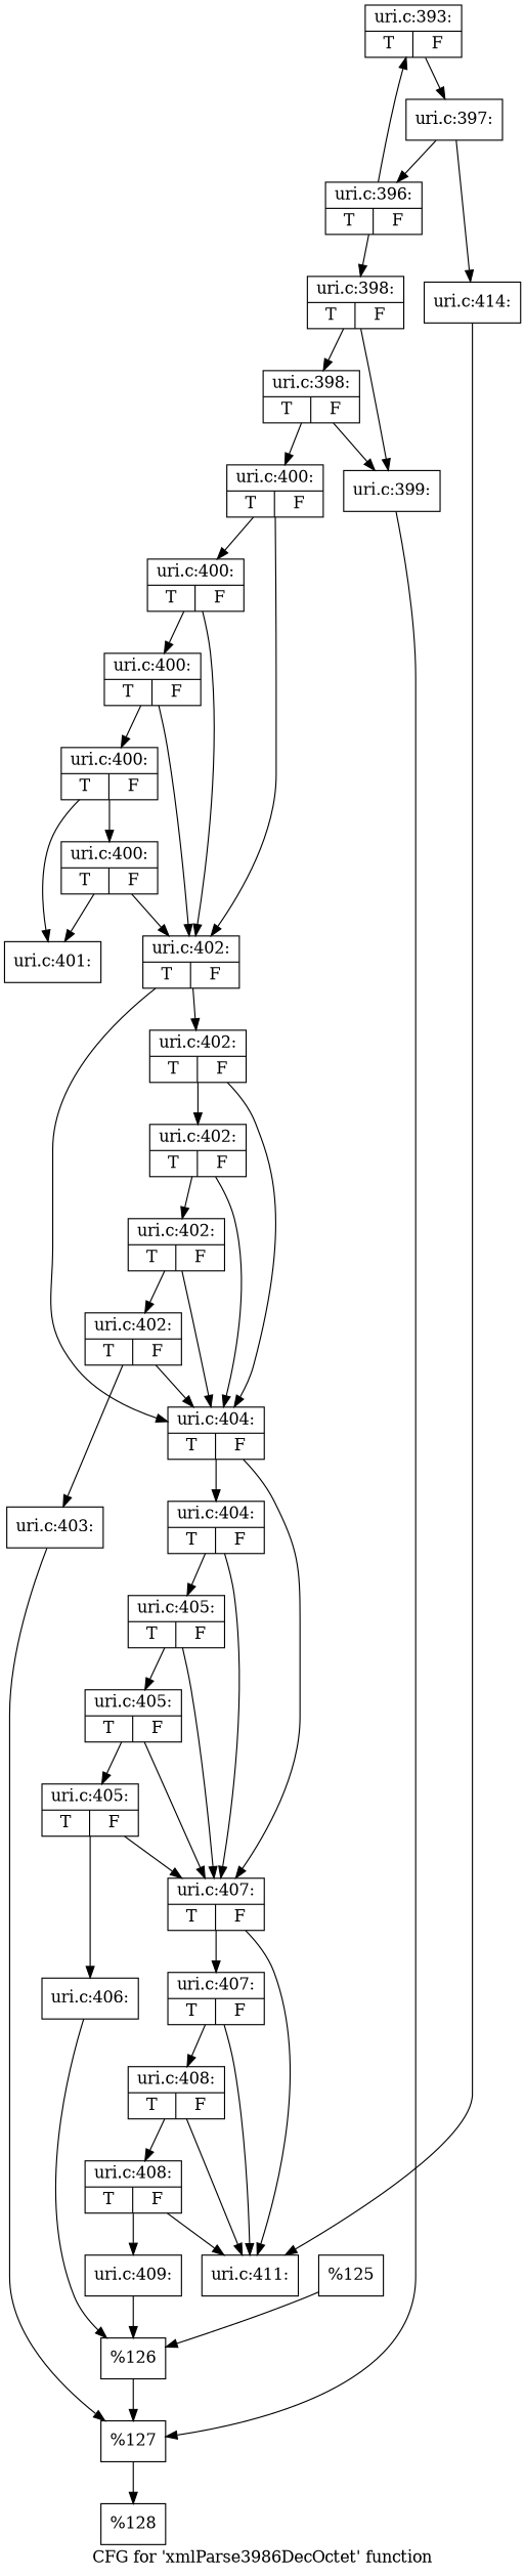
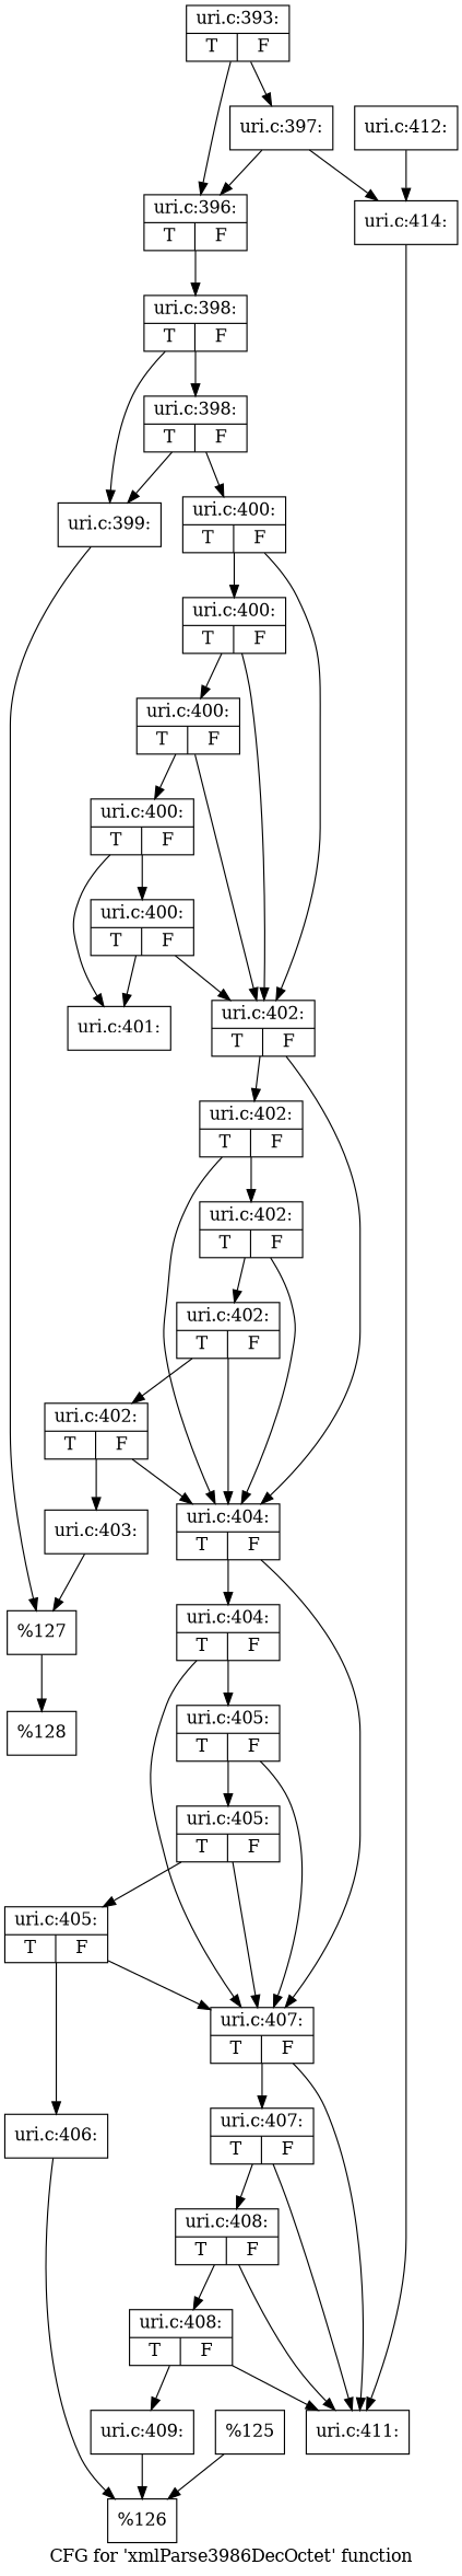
  digraph {
    label="CFG for 'xmlParse3986DecOctet' function"
    node [shape=record]
    n1 [label="{uri.c:393:|{<s0>T|<s1>F}}"]
    n2 [label="{uri.c:396:|{<s0>T|<s1>F}}"]
    n3 [label="{uri.c:397:}"]
    n4 [label="{uri.c:398:|{<s0>T|<s1>F}}"]
    n5 [label="{uri.c:414:}"]
    n6 [label="{uri.c:398:|{<s0>T|<s1>F}}"]
    n7 [label="{uri.c:399:}"]
    n8 [label="{uri.c:411:}"]
    n9 [label="{uri.c:400:|{<s0>T|<s1>F}}"]
    n10 [label="{%127}"]
    n11 [label="{uri.c:400:|{<s0>T|<s1>F}}"]
    n12 [label="{uri.c:402:|{<s0>T|<s1>F}}"]
+   n13 [label="{uri.c:412:}"]
    n14 [label="{uri.c:400:|{<s0>T|<s1>F}}"]
    n15 [label="{uri.c:402:|{<s0>T|<s1>F}}"]
    n16 [label="{uri.c:404:|{<s0>T|<s1>F}}"]
    n17 [label="{uri.c:400:|{<s0>T|<s1>F}}"]
    n18 [label="{uri.c:402:|{<s0>T|<s1>F}}"]
    n19 [label="{uri.c:404:|{<s0>T|<s1>F}}"]
    n20 [label="{uri.c:407:|{<s0>T|<s1>F}}"]
    n21 [label="{uri.c:400:|{<s0>T|<s1>F}}"]
    n22 [label="{uri.c:401:}"]
    n23 [label="{%128}"]
    n24 [label="{uri.c:402:|{<s0>T|<s1>F}}"]
    n25 [label="{uri.c:405:|{<s0>T|<s1>F}}"]
    n26 [label="{uri.c:407:|{<s0>T|<s1>F}}"]
    n27 [label="{uri.c:402:|{<s0>T|<s1>F}}"]
    n28 [label="{uri.c:403:}"]
    n29 [label="{uri.c:405:|{<s0>T|<s1>F}}"]
    n30 [label="{uri.c:408:|{<s0>T|<s1>F}}"]
    n31 [label="{uri.c:405:|{<s0>T|<s1>F}}"]
    n32 [label="{uri.c:406:}"]
    n33 [label="{%126}"]
    n34 [label="{uri.c:408:|{<s0>T|<s1>F}}"]
    n35 [label="{uri.c:409:}"]
    n36 [label="{%125}"]
-   n2 -> n1
+   n1 -> n2
    n1 -> n3
    n2 -> n4
    n3 -> n2
    n3 -> n5
    n4 -> n6
    n4 -> n7
    n5 -> n8
    n6 -> n7
    n6 -> n9
    n7 -> n10
    n9 -> n11
    n9 -> n12
    n10 -> n23
    n11 -> n12
    n11 -> n14
    n12 -> n15
    n12 -> n16
+   n13 -> n5
    n14 -> n12
    n14 -> n17
    n15 -> n16
    n15 -> n18
    n16 -> n19
    n16 -> n20
    n17 -> n21
    n17 -> n22
    n18 -> n16
    n18 -> n24
    n19 -> n20
    n19 -> n25
    n20 -> n8
    n20 -> n26
    n21 -> n12
    n21 -> n22
    n24 -> n16
    n24 -> n27
    n25 -> n20
    n25 -> n29
    n26 -> n8
    n26 -> n30
    n27 -> n16
    n27 -> n28
    n28 -> n10
    n29 -> n20
    n29 -> n31
    n30 -> n8
    n30 -> n34
    n31 -> n20
    n31 -> n32
    n32 -> n33
-   n33 -> n10
    n34 -> n8
    n34 -> n35
    n35 -> n33
    n36 -> n33
  }
